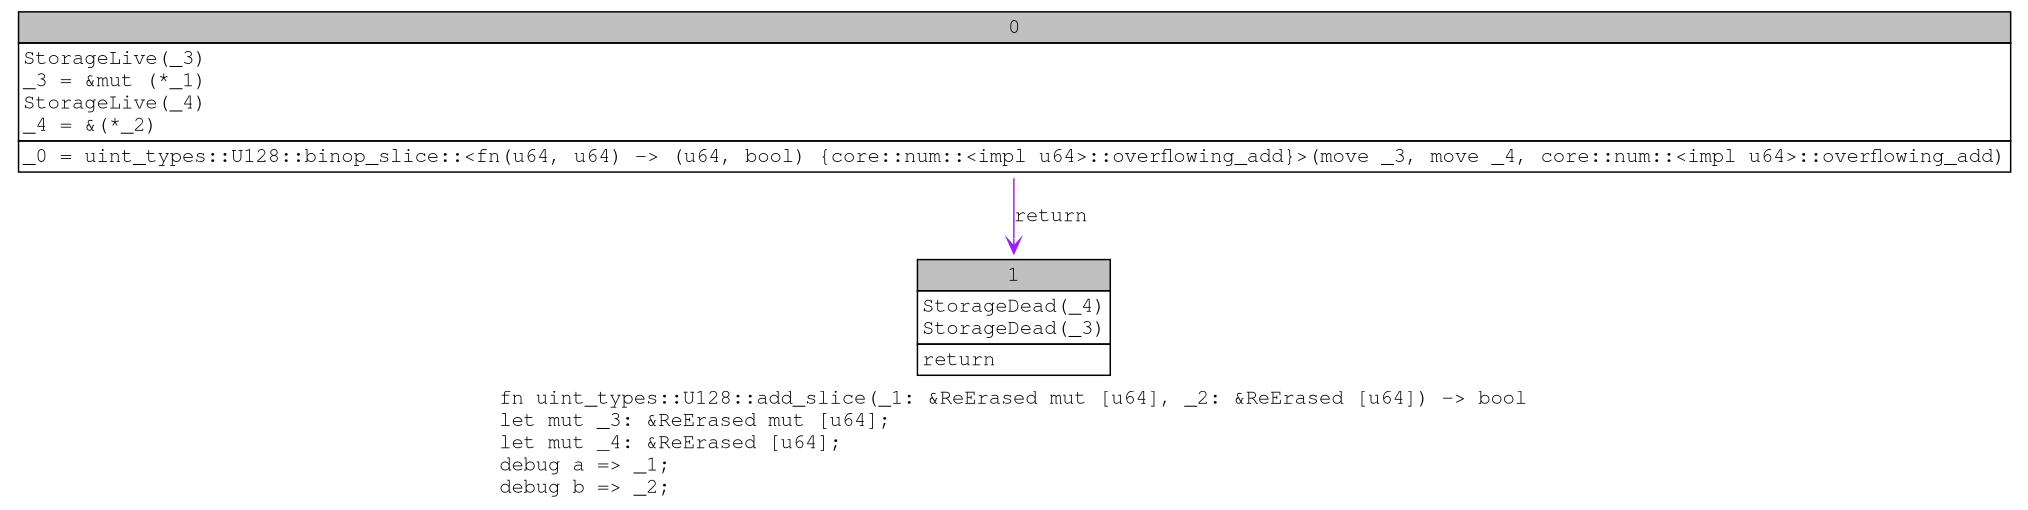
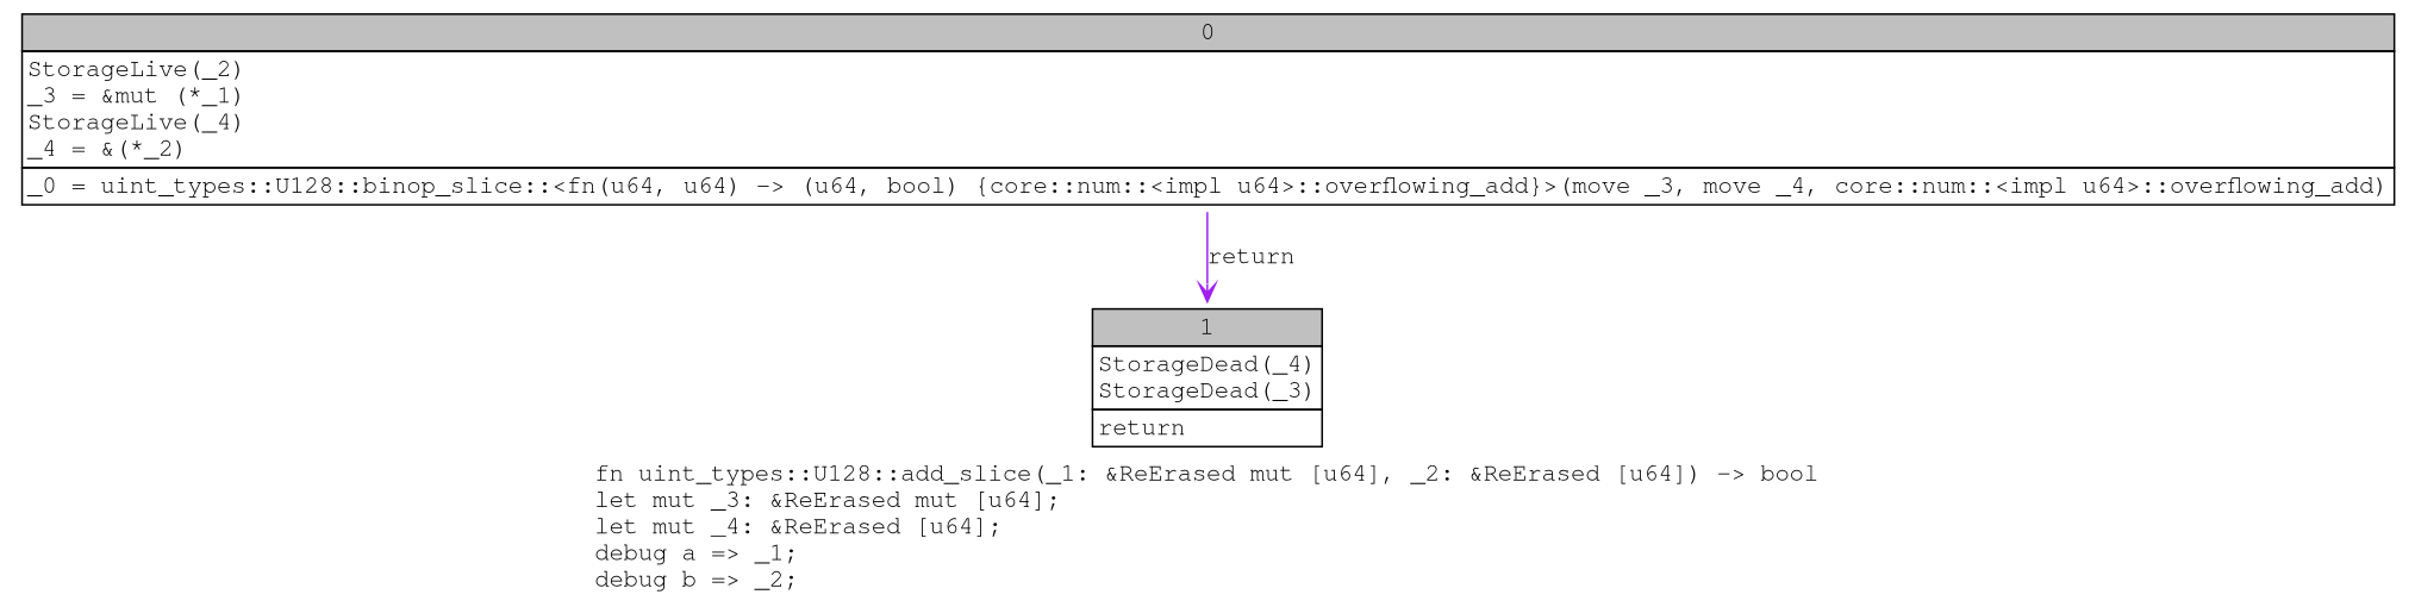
  digraph {
    fontname="Courier, monospace"
    label=<fn uint_types::U128::add_slice(_1: &amp;ReErased mut [u64], _2: &amp;ReErased [u64]) -&gt; bool<br align="left"/>let mut _3: &amp;ReErased mut [u64];<br align="left"/>let mut _4: &amp;ReErased [u64];<br align="left"/>debug a =&gt; _1;<br align="left"/>debug b =&gt; _2;<br align="left"/>>
    node [fontname="Courier, monospace" shape=none]
-   n1 [label=<<table border="0" cellborder="1" cellspacing="0"><tr><td bgcolor="gray" align="center" colspan="1">0</td></tr><tr><td align="left" balign="left">StorageLive(_3)<br/>_3 = &amp;mut (*_1)<br/>StorageLive(_4)<br/>_4 = &amp;(*_2)<br/></td></tr><tr><td align="left">_0 = uint_types::U128::binop_slice::&lt;fn(u64, u64) -&gt; (u64, bool) {core::num::&lt;impl u64&gt;::overflowing_add}&gt;(move _3, move _4, core::num::&lt;impl u64&gt;::overflowing_add)</td></tr></table>>]
+   n1 [label=<<table border="0" cellborder="1" cellspacing="0"><tr><td bgcolor="gray" align="center" colspan="1">0</td></tr><tr><td align="left" balign="left">StorageLive(_2)<br/>_3 = &amp;mut (*_1)<br/>StorageLive(_4)<br/>_4 = &amp;(*_2)<br/></td></tr><tr><td align="left">_0 = uint_types::U128::binop_slice::&lt;fn(u64, u64) -&gt; (u64, bool) {core::num::&lt;impl u64&gt;::overflowing_add}&gt;(move _3, move _4, core::num::&lt;impl u64&gt;::overflowing_add)</td></tr></table>>]
    n2 [label=<<table border="0" cellborder="1" cellspacing="0"><tr><td bgcolor="gray" align="center" colspan="1">1</td></tr><tr><td align="left" balign="left">StorageDead(_4)<br/>StorageDead(_3)<br/></td></tr><tr><td align="left">return</td></tr></table>>]
    n1 -> n2 [fontname="Courier, monospace" label=return color=purple arrowhead=vee]
  }
